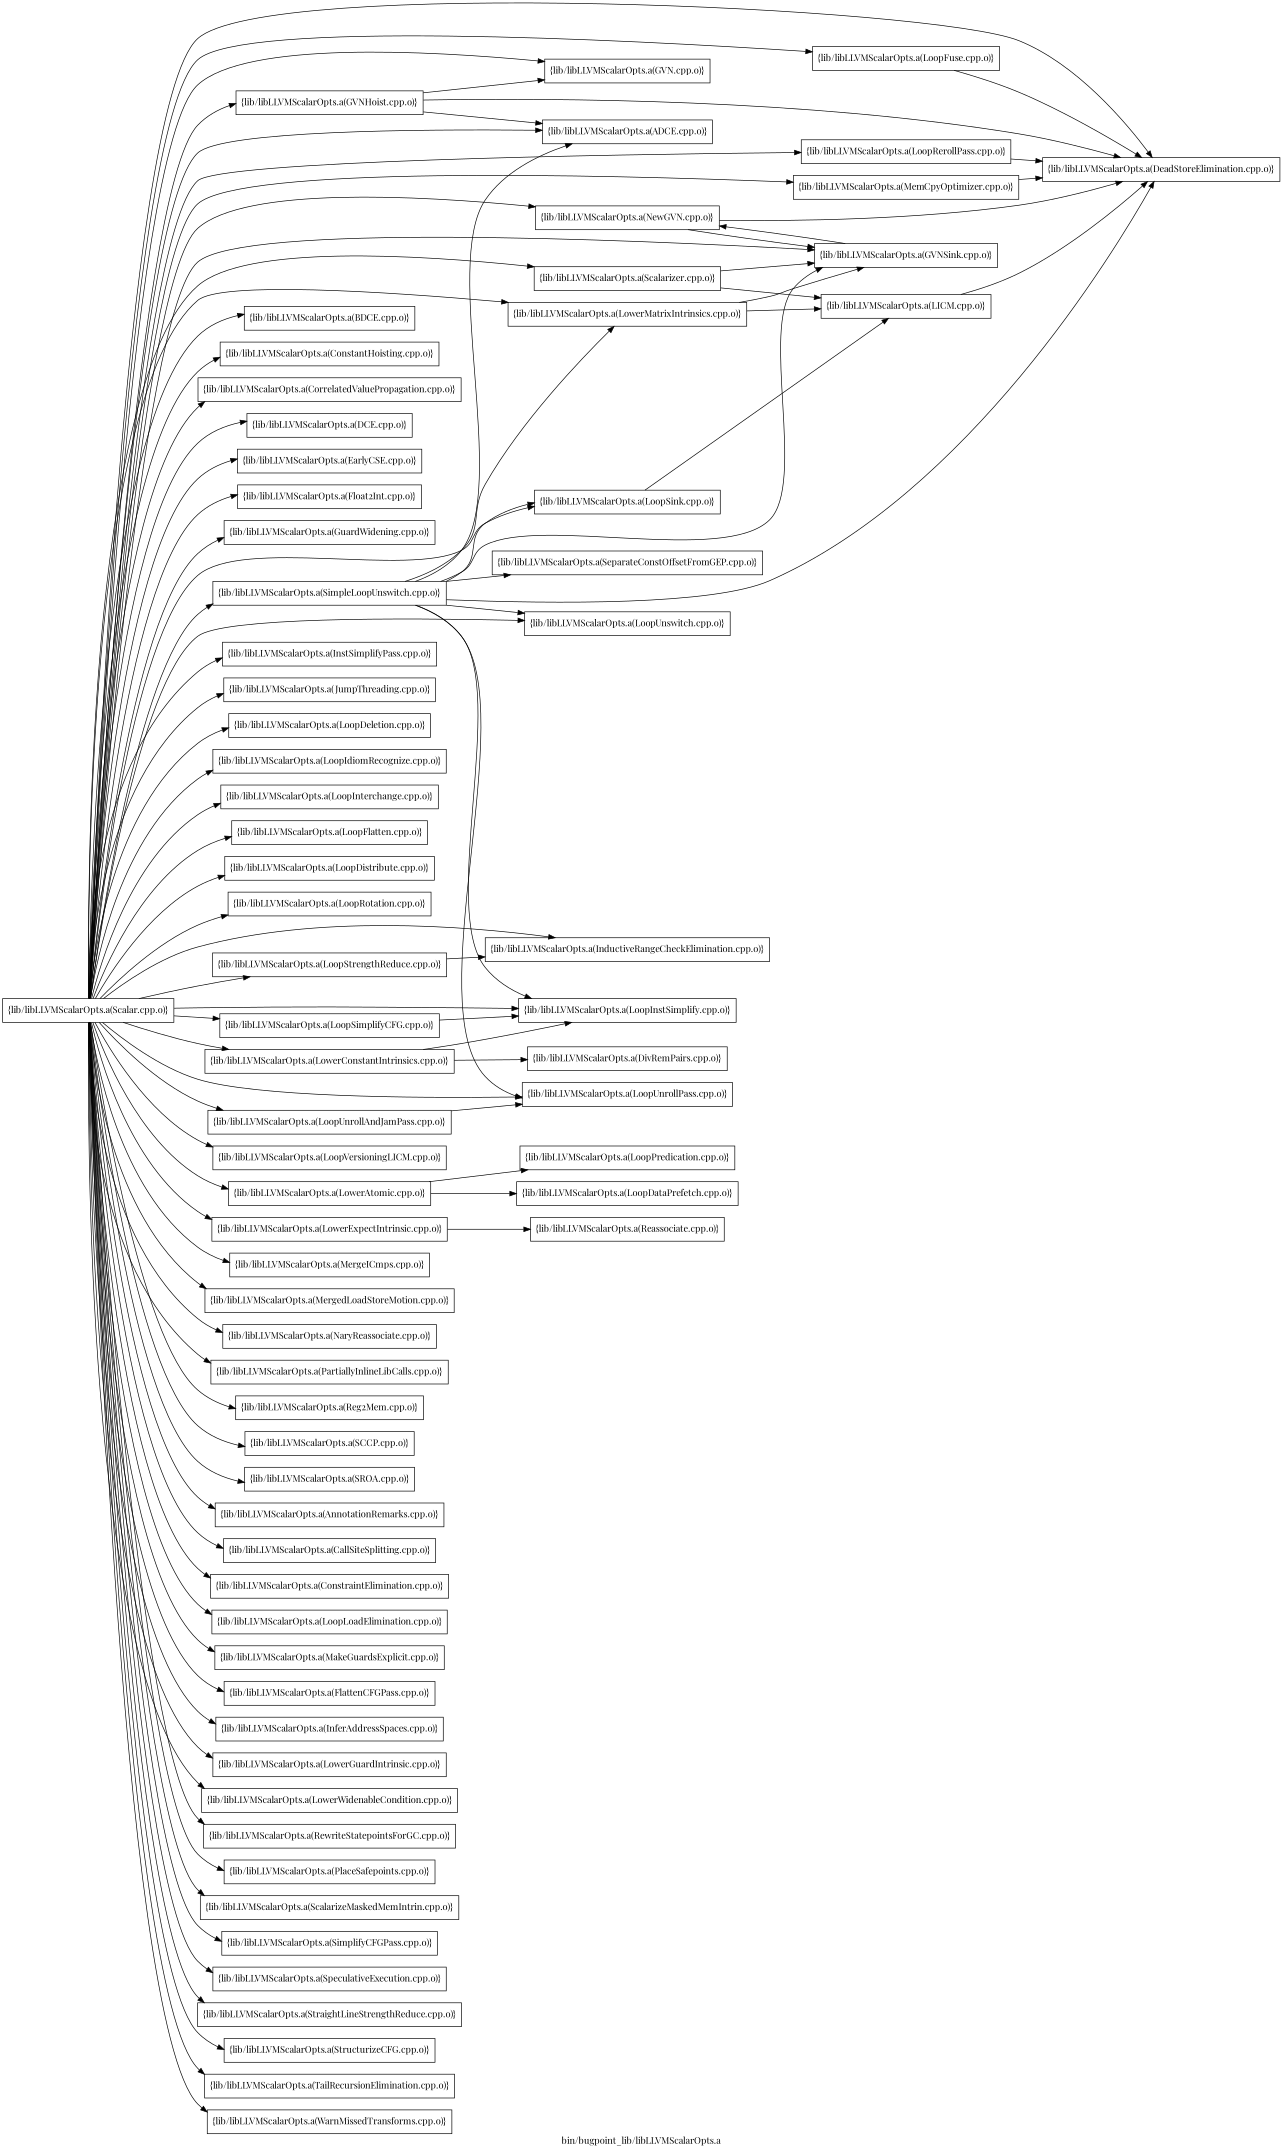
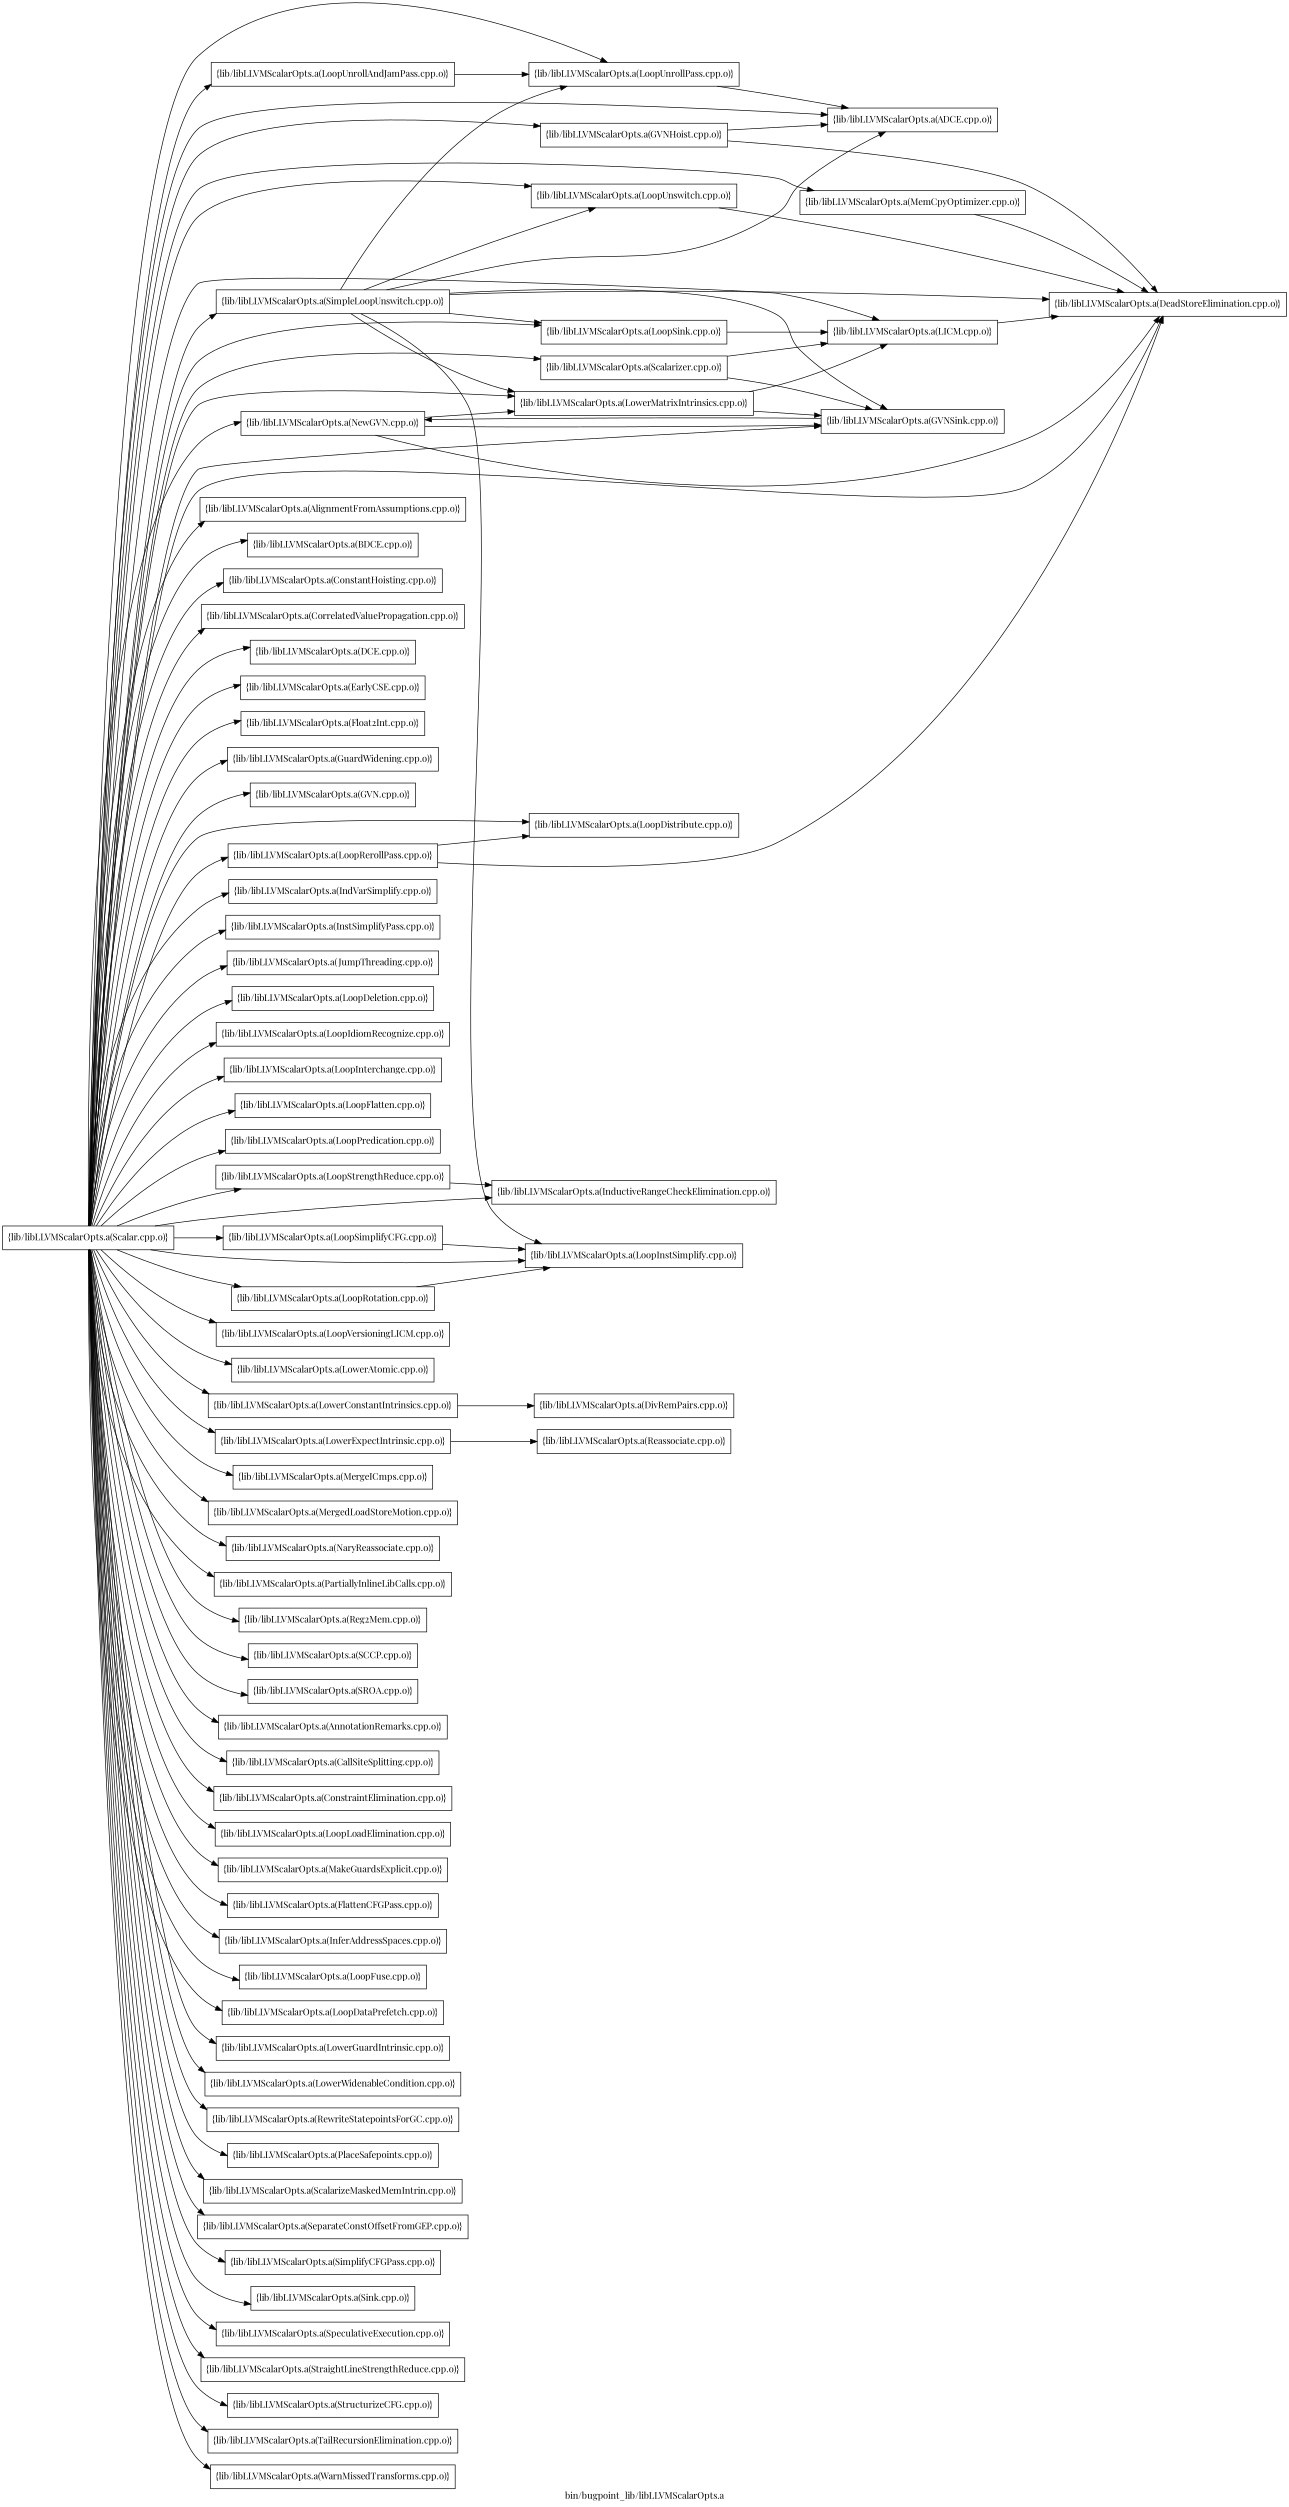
  digraph {
    fontname="Playfair Display"
    label="bin/bugpoint_lib/libLLVMScalarOpts.a"
    rankdir=LR
    node [fontname="Playfair Display" group=0 shape=box]
    edge [fontname="Playfair Display"]
    n1 [label="{lib/libLLVMScalarOpts.a(ADCE.cpp.o)}"]
+   n2 [label="{lib/libLLVMScalarOpts.a(AlignmentFromAssumptions.cpp.o)}"]
    n3 [label="{lib/libLLVMScalarOpts.a(BDCE.cpp.o)}"]
    n4 [label="{lib/libLLVMScalarOpts.a(ConstantHoisting.cpp.o)}"]
    n5 [label="{lib/libLLVMScalarOpts.a(CorrelatedValuePropagation.cpp.o)}"]
    n6 [label="{lib/libLLVMScalarOpts.a(DCE.cpp.o)}"]
    n7 [label="{lib/libLLVMScalarOpts.a(DeadStoreElimination.cpp.o)}"]
    n8 [label="{lib/libLLVMScalarOpts.a(EarlyCSE.cpp.o)}"]
    n9 [label="{lib/libLLVMScalarOpts.a(Float2Int.cpp.o)}"]
    n10 [label="{lib/libLLVMScalarOpts.a(GuardWidening.cpp.o)}"]
    n11 [label="{lib/libLLVMScalarOpts.a(GVN.cpp.o)}"]
    n12 [label="{lib/libLLVMScalarOpts.a(GVNHoist.cpp.o)}"]
    n13 [label="{lib/libLLVMScalarOpts.a(InductiveRangeCheckElimination.cpp.o)}"]
+   n14 [label="{lib/libLLVMScalarOpts.a(IndVarSimplify.cpp.o)}"]
    n15 [label="{lib/libLLVMScalarOpts.a(InstSimplifyPass.cpp.o)}"]
    n16 [label="{lib/libLLVMScalarOpts.a(JumpThreading.cpp.o)}"]
    n17 [label="{lib/libLLVMScalarOpts.a(LICM.cpp.o)}"]
    n18 [label="{lib/libLLVMScalarOpts.a(LoopSink.cpp.o)}"]
    n19 [label="{lib/libLLVMScalarOpts.a(LoopDeletion.cpp.o)}"]
    n20 [label="{lib/libLLVMScalarOpts.a(LoopIdiomRecognize.cpp.o)}"]
    n21 [label="{lib/libLLVMScalarOpts.a(LoopInterchange.cpp.o)}"]
    n22 [label="{lib/libLLVMScalarOpts.a(LoopFlatten.cpp.o)}"]
    n23 [label="{lib/libLLVMScalarOpts.a(LoopPredication.cpp.o)}"]
    n24 [label="{lib/libLLVMScalarOpts.a(LoopRerollPass.cpp.o)}"]
    n25 [label="{lib/libLLVMScalarOpts.a(LoopDistribute.cpp.o)}"]
    n26 [label="{lib/libLLVMScalarOpts.a(LoopRotation.cpp.o)}"]
    n27 [label="{lib/libLLVMScalarOpts.a(LoopInstSimplify.cpp.o)}"]
    n28 [label="{lib/libLLVMScalarOpts.a(LoopSimplifyCFG.cpp.o)}"]
    n29 [label="{lib/libLLVMScalarOpts.a(LoopStrengthReduce.cpp.o)}"]
    n30 [label="{lib/libLLVMScalarOpts.a(LoopUnrollPass.cpp.o)}"]
    n31 [label="{lib/libLLVMScalarOpts.a(LoopUnrollAndJamPass.cpp.o)}"]
    n32 [label="{lib/libLLVMScalarOpts.a(LoopUnswitch.cpp.o)}"]
    n33 [label="{lib/libLLVMScalarOpts.a(LoopVersioningLICM.cpp.o)}"]
    n34 [label="{lib/libLLVMScalarOpts.a(LowerAtomic.cpp.o)}"]
    n35 [label="{lib/libLLVMScalarOpts.a(LowerConstantIntrinsics.cpp.o)}"]
    n36 [label="{lib/libLLVMScalarOpts.a(DivRemPairs.cpp.o)}"]
    n37 [label="{lib/libLLVMScalarOpts.a(LowerExpectIntrinsic.cpp.o)}"]
    n38 [label="{lib/libLLVMScalarOpts.a(Reassociate.cpp.o)}"]
    n39 [label="{lib/libLLVMScalarOpts.a(MemCpyOptimizer.cpp.o)}"]
    n40 [label="{lib/libLLVMScalarOpts.a(MergeICmps.cpp.o)}"]
    n41 [label="{lib/libLLVMScalarOpts.a(MergedLoadStoreMotion.cpp.o)}"]
    n42 [label="{lib/libLLVMScalarOpts.a(NaryReassociate.cpp.o)}"]
    n43 [label="{lib/libLLVMScalarOpts.a(NewGVN.cpp.o)}"]
    n44 [label="{lib/libLLVMScalarOpts.a(GVNSink.cpp.o)}"]
    n45 [label="{lib/libLLVMScalarOpts.a(LowerMatrixIntrinsics.cpp.o)}"]
    n46 [label="{lib/libLLVMScalarOpts.a(PartiallyInlineLibCalls.cpp.o)}"]
    n47 [label="{lib/libLLVMScalarOpts.a(Reg2Mem.cpp.o)}"]
    n48 [label="{lib/libLLVMScalarOpts.a(SCCP.cpp.o)}"]
    n49 [label="{lib/libLLVMScalarOpts.a(SROA.cpp.o)}"]
    n50 [label="{lib/libLLVMScalarOpts.a(Scalar.cpp.o)}"]
    n51 [label="{lib/libLLVMScalarOpts.a(AnnotationRemarks.cpp.o)}"]
    n52 [label="{lib/libLLVMScalarOpts.a(CallSiteSplitting.cpp.o)}"]
    n53 [label="{lib/libLLVMScalarOpts.a(ConstraintElimination.cpp.o)}"]
    n54 [label="{lib/libLLVMScalarOpts.a(LoopLoadElimination.cpp.o)}"]
    n55 [label="{lib/libLLVMScalarOpts.a(MakeGuardsExplicit.cpp.o)}"]
    n56 [label="{lib/libLLVMScalarOpts.a(FlattenCFGPass.cpp.o)}"]
    n57 [label="{lib/libLLVMScalarOpts.a(InferAddressSpaces.cpp.o)}"]
    n58 [label="{lib/libLLVMScalarOpts.a(LoopFuse.cpp.o)}"]
    n59 [label="{lib/libLLVMScalarOpts.a(LoopDataPrefetch.cpp.o)}"]
    n60 [label="{lib/libLLVMScalarOpts.a(LowerGuardIntrinsic.cpp.o)}"]
    n61 [label="{lib/libLLVMScalarOpts.a(LowerWidenableCondition.cpp.o)}"]
    n62 [label="{lib/libLLVMScalarOpts.a(RewriteStatepointsForGC.cpp.o)}"]
    n63 [label="{lib/libLLVMScalarOpts.a(PlaceSafepoints.cpp.o)}"]
    n64 [label="{lib/libLLVMScalarOpts.a(Scalarizer.cpp.o)}"]
    n65 [label="{lib/libLLVMScalarOpts.a(ScalarizeMaskedMemIntrin.cpp.o)}"]
    n66 [label="{lib/libLLVMScalarOpts.a(SeparateConstOffsetFromGEP.cpp.o)}"]
    n67 [label="{lib/libLLVMScalarOpts.a(SimpleLoopUnswitch.cpp.o)}"]
    n68 [label="{lib/libLLVMScalarOpts.a(SimplifyCFGPass.cpp.o)}"]
+   n69 [label="{lib/libLLVMScalarOpts.a(Sink.cpp.o)}"]
    n70 [label="{lib/libLLVMScalarOpts.a(SpeculativeExecution.cpp.o)}"]
    n71 [label="{lib/libLLVMScalarOpts.a(StraightLineStrengthReduce.cpp.o)}"]
    n72 [label="{lib/libLLVMScalarOpts.a(StructurizeCFG.cpp.o)}"]
    n73 [label="{lib/libLLVMScalarOpts.a(TailRecursionElimination.cpp.o)}"]
    n74 [label="{lib/libLLVMScalarOpts.a(WarnMissedTransforms.cpp.o)}"]
    n12 -> n1
    n12 -> n7
-   n12 -> n11
    n17 -> n7
    n18 -> n17
    n24 -> n7
-   n35 -> n27
+   n24 -> n25
+   n26 -> n27
    n28 -> n27
    n29 -> n13
+   n30 -> n1
    n31 -> n30
    n35 -> n36
    n37 -> n38
    n39 -> n7
    n43 -> n7
    n43 -> n44
+   n43 -> n45
    n44 -> n43
    n45 -> n17
    n45 -> n44
    n50 -> n1
+   n50 -> n2
    n50 -> n3
    n50 -> n4
    n50 -> n5
    n50 -> n6
    n50 -> n7
    n50 -> n8
    n50 -> n9
    n50 -> n10
    n50 -> n11
    n50 -> n12
    n50 -> n13
+   n50 -> n14
    n50 -> n15
    n50 -> n16
+   n50 -> n17
    n50 -> n18
    n50 -> n19
    n50 -> n20
    n50 -> n21
    n50 -> n22
-   n34 -> n23
+   n50 -> n23
    n50 -> n24
    n50 -> n25
    n50 -> n26
    n50 -> n27
    n50 -> n28
    n50 -> n29
    n50 -> n30
    n50 -> n31
    n50 -> n32
    n50 -> n33
    n50 -> n34
    n50 -> n35
    n50 -> n37
    n50 -> n39
    n50 -> n40
    n50 -> n41
    n50 -> n42
    n50 -> n43
    n50 -> n44
    n50 -> n45
    n50 -> n46
    n50 -> n47
    n50 -> n48
    n50 -> n49
    n50 -> n51
    n50 -> n52
    n50 -> n53
    n50 -> n54
    n50 -> n55
    n50 -> n56
    n50 -> n57
    n50 -> n58
-   n34 -> n59
+   n50 -> n59
    n50 -> n60
    n50 -> n61
    n50 -> n62
    n50 -> n63
    n50 -> n64
    n50 -> n65
-   n67 -> n66
+   n50 -> n66
    n50 -> n67
    n50 -> n68
+   n50 -> n69
    n50 -> n70
    n50 -> n71
    n50 -> n72
    n50 -> n73
    n50 -> n74
-   n58 -> n7
+   n32 -> n7
    n64 -> n17
    n64 -> n44
    n67 -> n1
    n67 -> n7
    n67 -> n18
    n67 -> n27
    n67 -> n30
    n67 -> n32
    n67 -> n44
    n67 -> n45
  }
